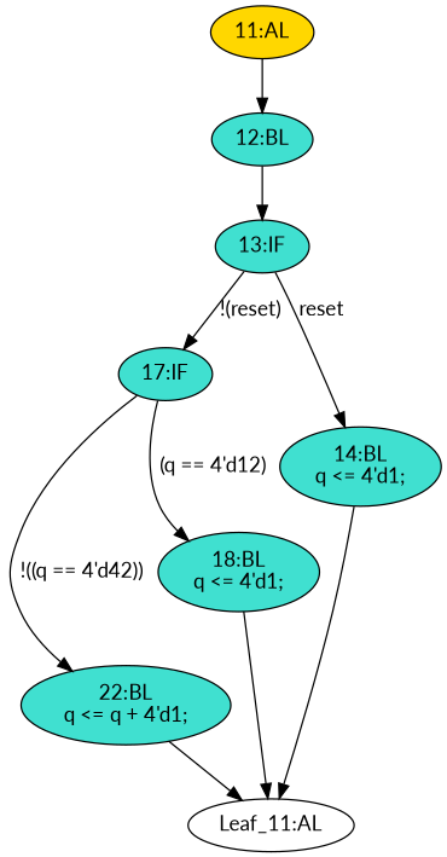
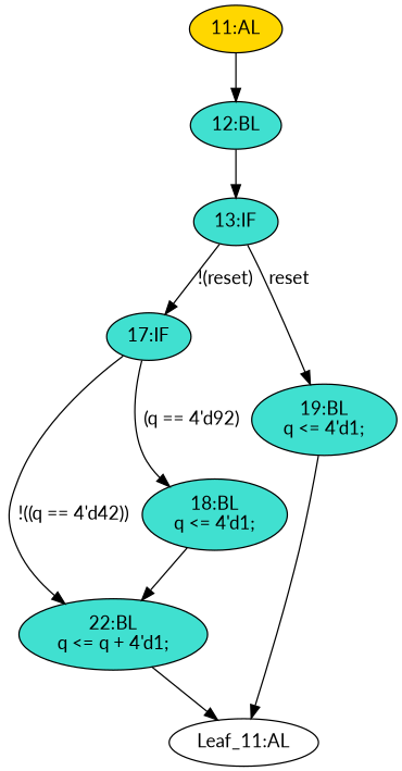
  strict digraph {
    fontname=Lato
    node [fillcolor=turquoise fontname=Lato statements="[]" style=filled typ=Block]
    edge [cond="[]" fontname=Lato lineno=None]
    n1 [ast="<pyverilog.vparser.ast.IfStatement object at 0x7f322f558410>" label="17:IF" typ=IfStatement]
    n2 [ast="<pyverilog.vparser.ast.Block object at 0x7f322f558550>" label="22:BL\nq <= q + 4'd1;" statements="[<pyverilog.vparser.ast.NonblockingSubstitution object at 0x7f322f558590>]"]
    n3 [ast="<pyverilog.vparser.ast.Block object at 0x7f322f5587d0>" label="18:BL\nq <= 4'd1;" statements="[<pyverilog.vparser.ast.NonblockingSubstitution object at 0x7f322f558810>]"]
    n4 [def_var="['q']" label="Leaf_11:AL" fillcolor="" statements="" style="" typ=""]
-   n5 [ast="<pyverilog.vparser.ast.Block object at 0x7f322f558b50>" label="14:BL\nq <= 4'd1;" statements="[<pyverilog.vparser.ast.NonblockingSubstitution object at 0x7f322f558a10>]"]
+   n5 [ast="<pyverilog.vparser.ast.Block object at 0x7f322f558b50>" label="19:BL\nq <= 4'd1;" statements="[<pyverilog.vparser.ast.NonblockingSubstitution object at 0x7f322f558a10>]"]
    n6 [ast="<pyverilog.vparser.ast.IfStatement object at 0x7f322f558d50>" label="13:IF" typ=IfStatement]
    n7 [ast="<pyverilog.vparser.ast.Block object at 0x7f322f558d10>" label="12:BL"]
    n8 [ast="<pyverilog.vparser.ast.Always object at 0x7f322f558bd0>" clk_sens=True fillcolor=gold label="11:AL" sens="['clk']" typ=Always use_var="['reset', 'q']"]
    n1 -> n2 [cond="['q']" label="!((q == 4'd42))" lineno=17]
-   n1 -> n3 [cond="['q']" label="(q == 4'd12)" lineno=17]
+   n1 -> n3 [cond="['q']" label="(q == 4'd92)" lineno=17]
    n2 -> n4
-   n3 -> n4
+   n3 -> n2
    n5 -> n4
    n6 -> n1 [cond="['reset']" label="!(reset)" lineno=13]
    n6 -> n5 [cond="['reset']" label=reset lineno=13]
    n7 -> n6
    n8 -> n7
  }
